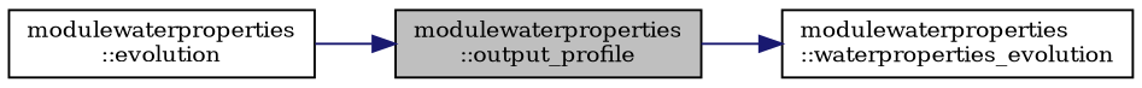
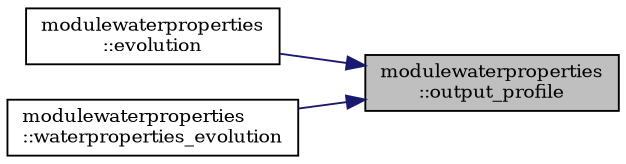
  digraph {
    fontname="DejaVu Serif"
    rankdir=RL
    node [color=black fillcolor=white fontname="DejaVu Serif" fontsize=10 shape=record style=filled]
    edge [color=midnightblue dir=back fontname="DejaVu Serif" fontsize=10 labelfontname=Helvetica labelfontsize=10 style=solid]
    n1 [fillcolor=grey75 fontcolor=black height=0.2 label="modulewaterproperties\l::output_profile" width=0.4]
    n2 [height=0.2 label="modulewaterproperties\l::evolution" width=0.4]
    n3 [height=0.2 label="modulewaterproperties\l::waterproperties_evolution" width=0.4]
    n1 -> n2
-   n3 -> n1
+   n1 -> n3
  }
